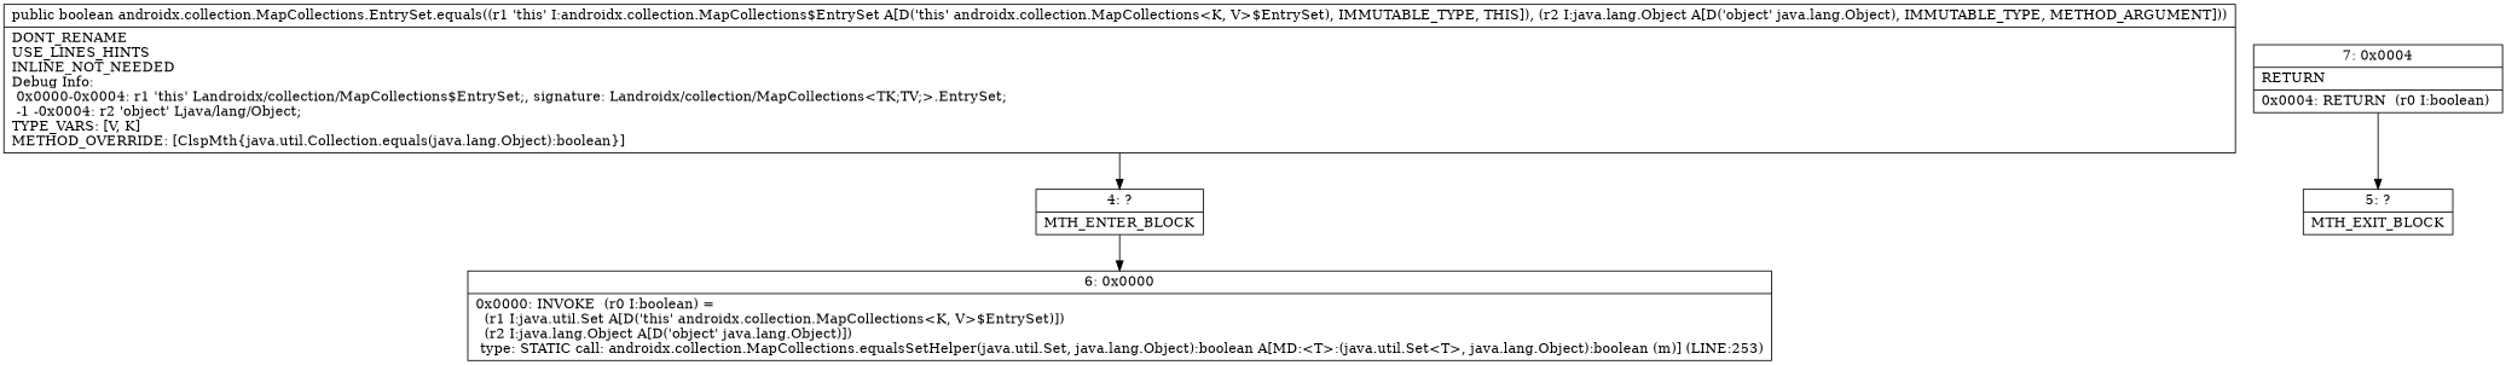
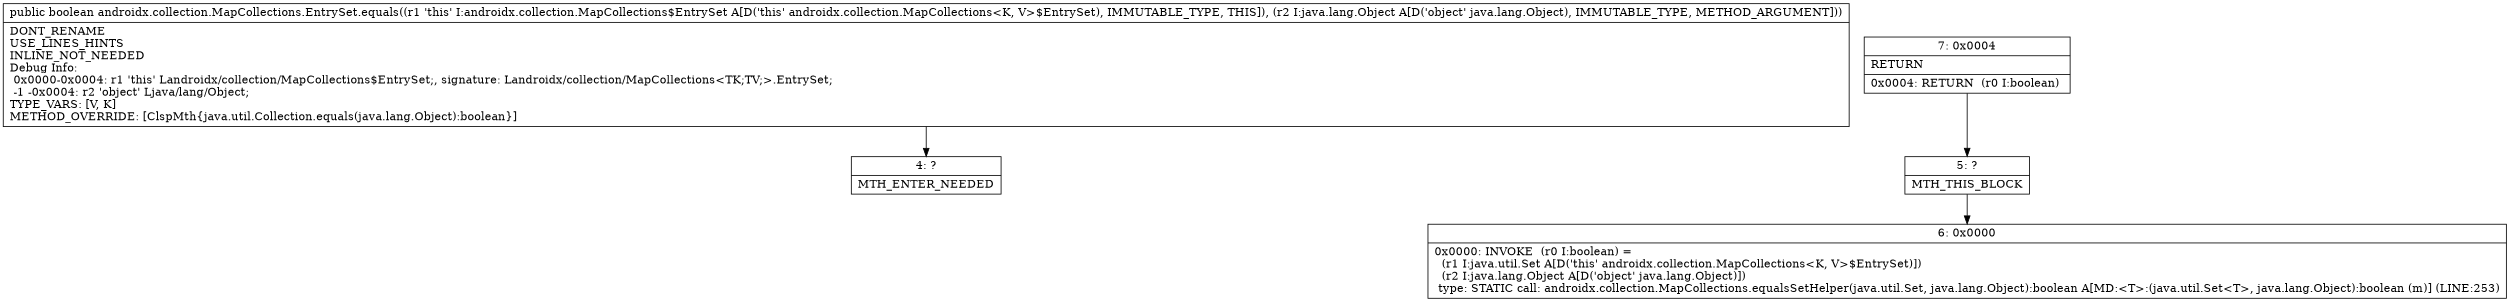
  digraph {
    node [shape=record]
-   n1 [label="{4\:\ ?|MTH_ENTER_BLOCK\l}"]
+   n1 [label="{4\:\ ?|MTH_ENTER_NEEDED\l}"]
    n2 [label="{6\:\ 0x0000|0x0000: INVOKE  (r0 I:boolean) = \l  (r1 I:java.util.Set A[D('this' androidx.collection.MapCollections\<K, V\>$EntrySet)])\l  (r2 I:java.lang.Object A[D('object' java.lang.Object)])\l type: STATIC call: androidx.collection.MapCollections.equalsSetHelper(java.util.Set, java.lang.Object):boolean A[MD:\<T\>:(java.util.Set\<T\>, java.lang.Object):boolean (m)] (LINE:253)\l}"]
    n3 [label="{7\:\ 0x0004|RETURN\l|0x0004: RETURN  (r0 I:boolean) \l}"]
-   n4 [label="{5\:\ ?|MTH_EXIT_BLOCK\l}"]
+   n4 [label="{5\:\ ?|MTH_THIS_BLOCK\l}"]
    n5 [label="{public boolean androidx.collection.MapCollections.EntrySet.equals((r1 'this' I:androidx.collection.MapCollections$EntrySet A[D('this' androidx.collection.MapCollections\<K, V\>$EntrySet), IMMUTABLE_TYPE, THIS]), (r2 I:java.lang.Object A[D('object' java.lang.Object), IMMUTABLE_TYPE, METHOD_ARGUMENT]))  | DONT_RENAME\lUSE_LINES_HINTS\lINLINE_NOT_NEEDED\lDebug Info:\l  0x0000\-0x0004: r1 'this' Landroidx\/collection\/MapCollections$EntrySet;, signature: Landroidx\/collection\/MapCollections\<TK;TV;\>.EntrySet;\l  \-1 \-0x0004: r2 'object' Ljava\/lang\/Object;\lTYPE_VARS: [V, K]\lMETHOD_OVERRIDE: [ClspMth\{java.util.Collection.equals(java.lang.Object):boolean\}]\l}"]
-   n1 -> n2
+   n4 -> n2
    n3 -> n4
    n5 -> n1
  }
